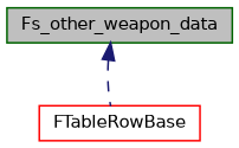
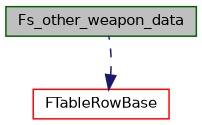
  digraph {
    node [fontname=Helvetica fontsize=10 shape=record style=filled]
    n1 [color=darkgreen fillcolor=grey75 fontcolor=black height=0.2 label=Fs_other_weapon_data width=0.4]
    n2 [color=red fillcolor=white height=0.2 label=FTableRowBase width=0.4]
-   n1 -> n2 [color=midnightblue dir=back fontname=Helvetica fontsize=10 labelfontname=Helvetica labelfontsize=10 style=dashed]
+   n2 -> n1 [color=midnightblue dir=back fontname=Helvetica fontsize=10 labelfontname=Helvetica labelfontsize=10 style=dashed]
  }
